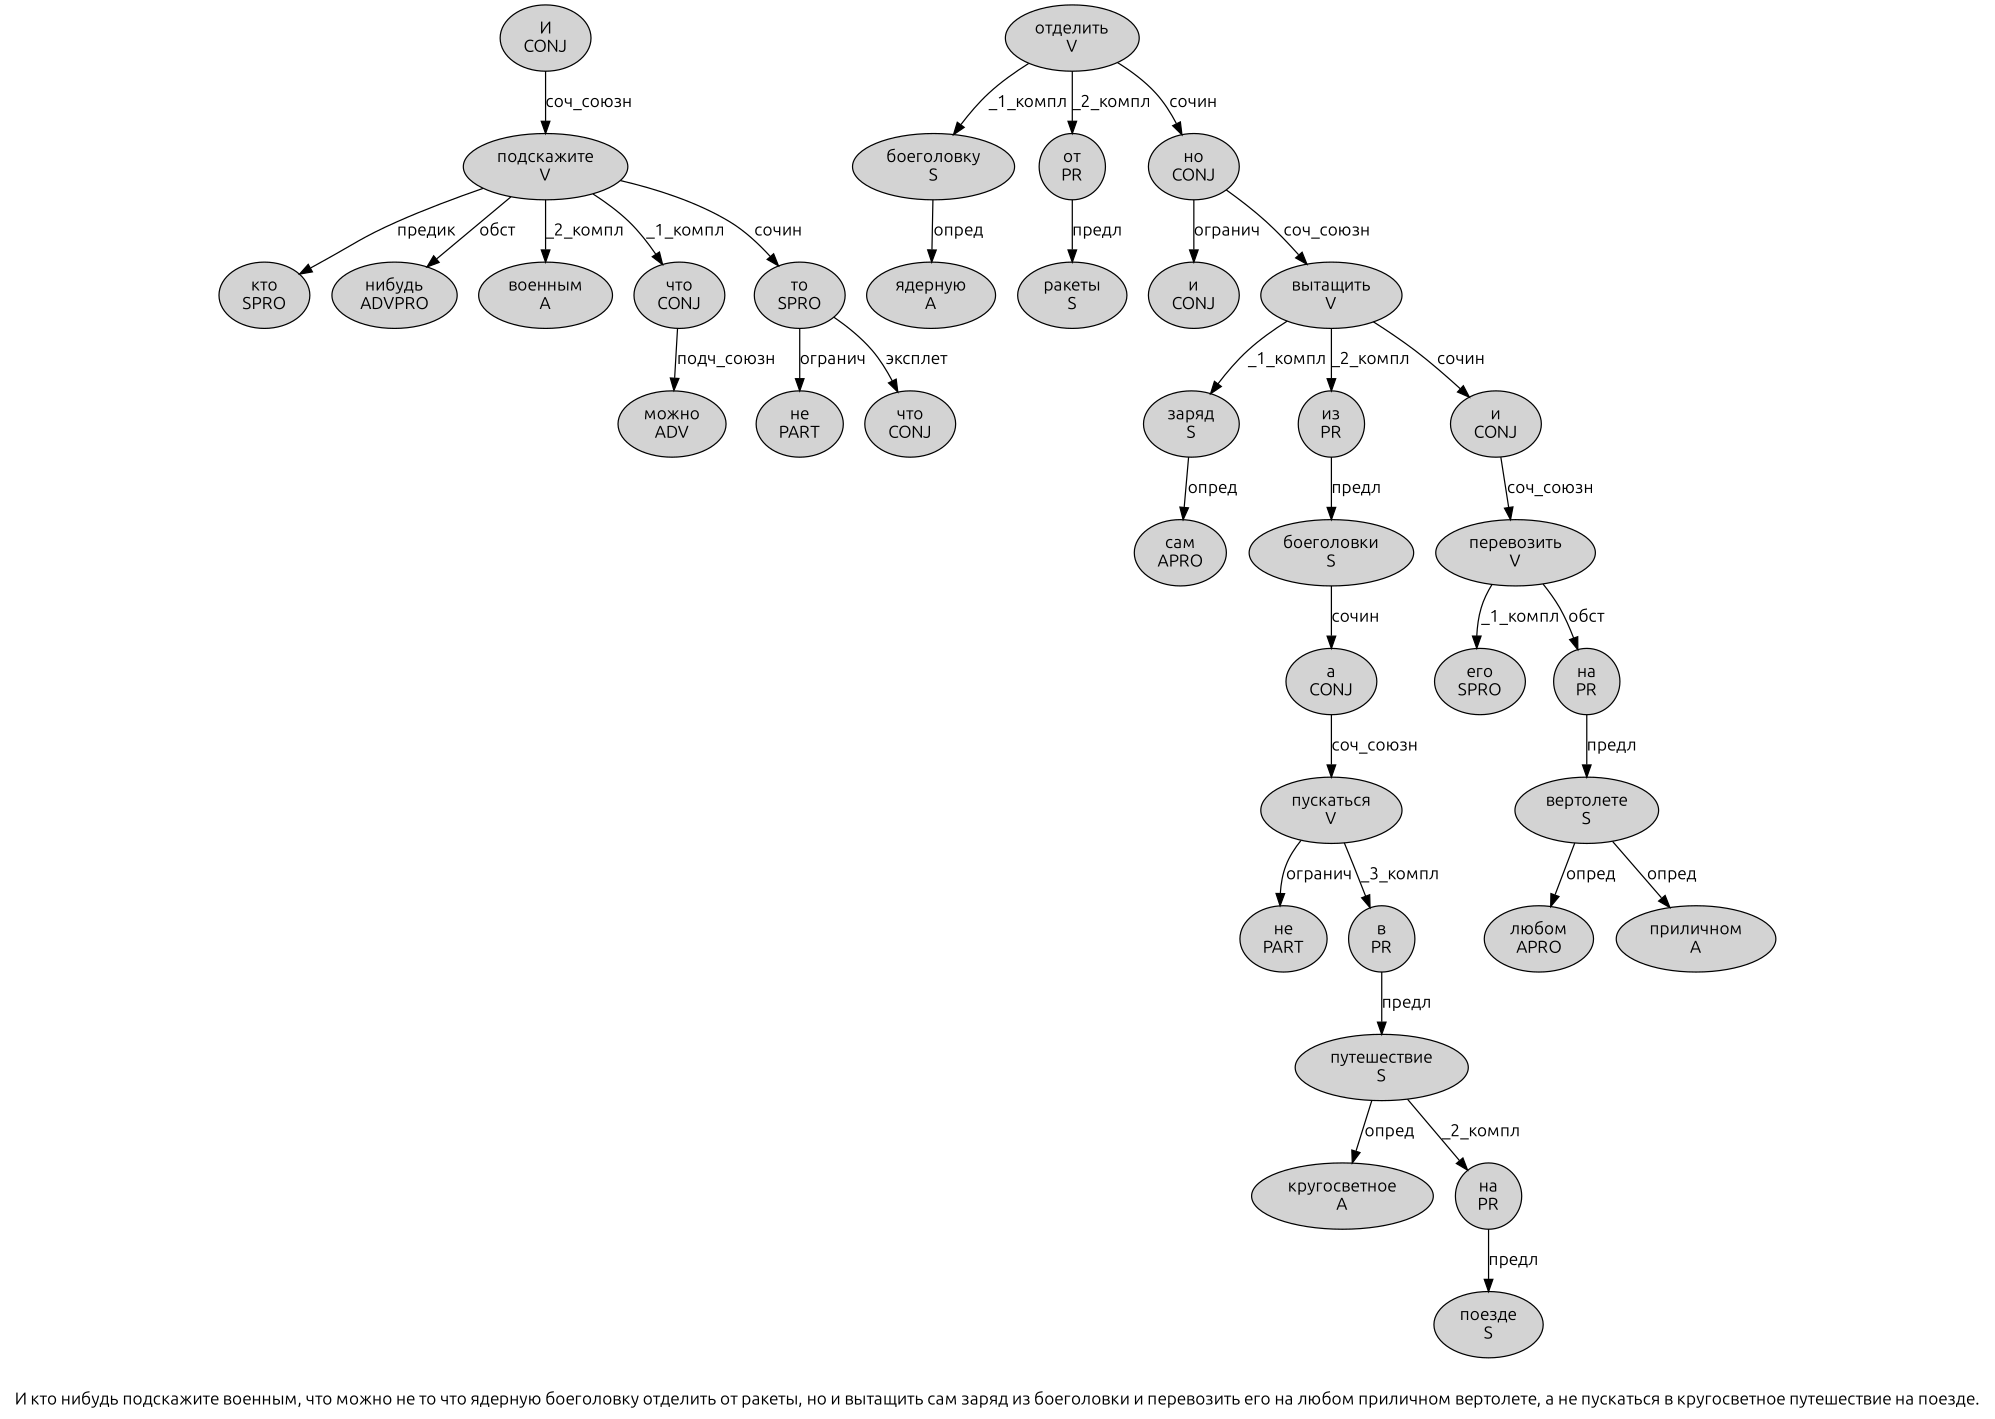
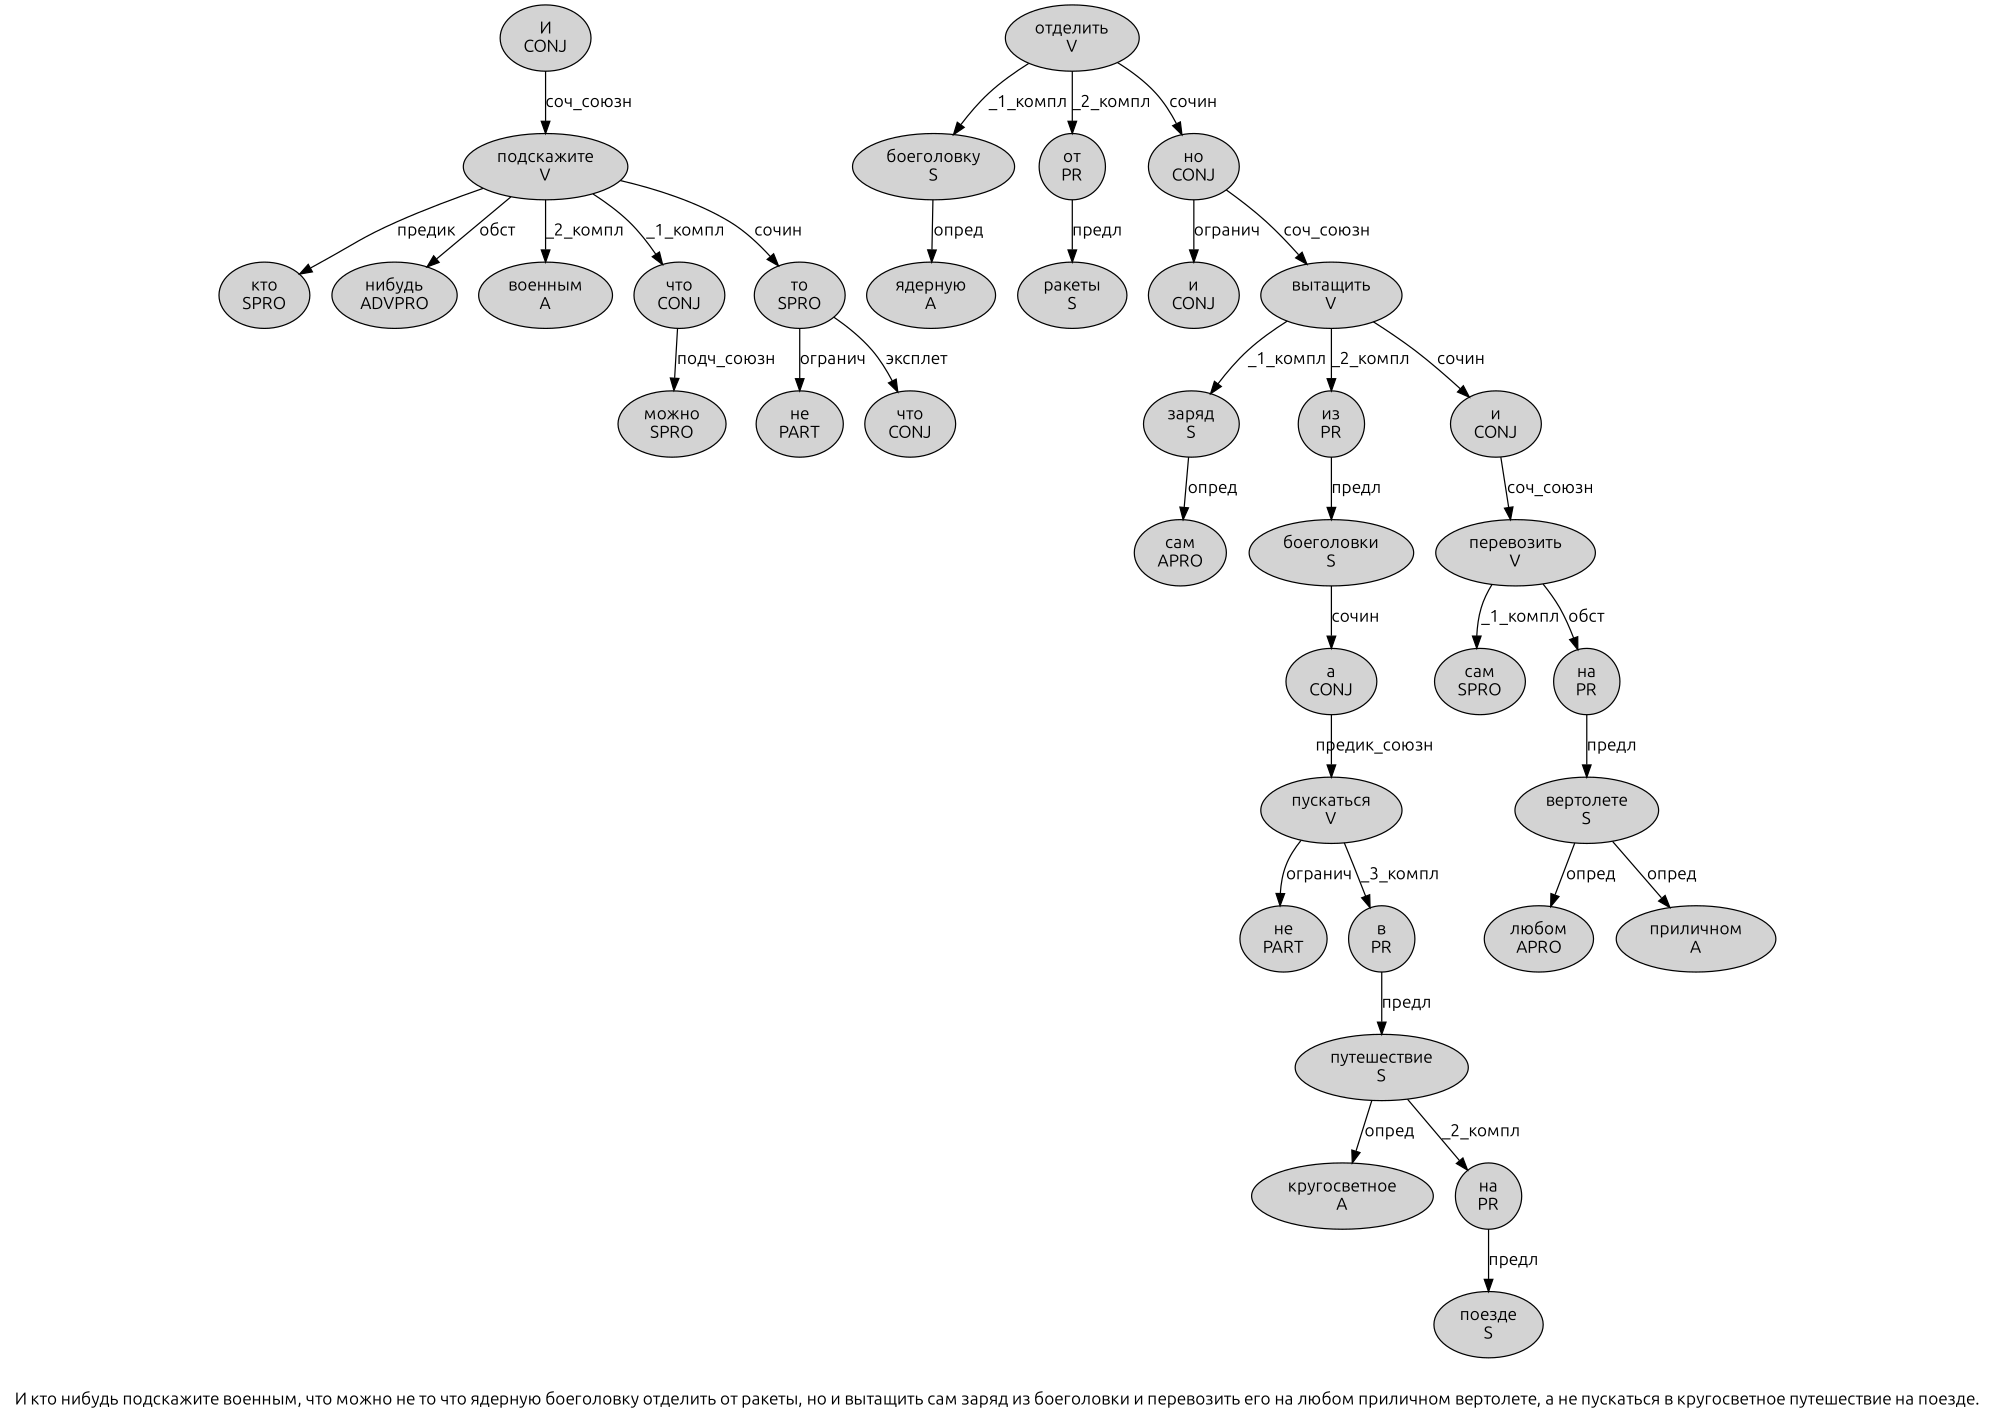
  digraph {
    fontname=Ubuntu
    label="И кто нибудь подскажите военным, что можно не то что ядерную боеголовку отделить от ракеты, но и вытащить сам заряд из боеголовки и перевозить его на любом приличном вертолете, а не пускаться в кругосветное путешествие на поезде."
    node [fillcolor=lightgray fontname=Ubuntu penwidth=1 shape=ellipse style=filled]
    edge [fontname=Ubuntu]
    n1 [label="И\nCONJ"]
    n2 [label="подскажите\nV"]
    n3 [label="кто\nSPRO"]
    n4 [label="нибудь\nADVPRO"]
    n5 [label="военным\nA"]
    n6 [label="что\nCONJ"]
    n7 [label="то\nSPRO"]
-   n8 [label="можно\nADV"]
+   n8 [label="можно\nSPRO"]
    n9 [label="не\nPART"]
    n10 [label="что\nCONJ"]
    n11 [label="ядерную\nA"]
    n12 [label="боеголовку\nS"]
    n13 [label="отделить\nV"]
    n14 [label="от\nPR"]
    n15 [label="но\nCONJ"]
    n16 [label="ракеты\nS"]
    n17 [label="и\nCONJ"]
    n18 [label="вытащить\nV"]
    n19 [label="заряд\nS"]
    n20 [label="из\nPR"]
    n21 [label="и\nCONJ"]
    n22 [label="сам\nAPRO"]
    n23 [label="боеголовки\nS"]
    n24 [label="перевозить\nV"]
    n25 [label="а\nCONJ"]
-   n26 [label="его\nSPRO"]
+   n26 [label="сам\nSPRO"]
    n27 [label="на\nPR"]
    n28 [label="вертолете\nS"]
    n29 [label="пускаться\nV"]
    n30 [label="любом\nAPRO"]
    n31 [label="приличном\nA"]
    n32 [label="не\nPART"]
    n33 [label="в\nPR"]
    n34 [label="путешествие\nS"]
    n35 [label="кругосветное\nA"]
    n36 [label="на\nPR"]
    n37 [label="поезде\nS"]
    n1 -> n2 [label="соч_союзн"]
    n2 -> n3 [label="предик"]
    n2 -> n4 [label="обст"]
    n2 -> n5 [label="_2_компл"]
    n2 -> n6 [label="_1_компл"]
    n2 -> n7 [label="сочин"]
    n6 -> n8 [label="подч_союзн"]
    n7 -> n9 [label="огранич"]
    n7 -> n10 [label="эксплет"]
    n12 -> n11 [label="опред"]
    n13 -> n12 [label="_1_компл"]
    n13 -> n14 [label="_2_компл"]
    n13 -> n15 [label="сочин"]
    n14 -> n16 [label="предл"]
    n15 -> n17 [label="огранич"]
    n15 -> n18 [label="соч_союзн"]
    n18 -> n19 [label="_1_компл"]
    n18 -> n20 [label="_2_компл"]
    n18 -> n21 [label="сочин"]
    n19 -> n22 [label="опред"]
    n20 -> n23 [label="предл"]
    n21 -> n24 [label="соч_союзн"]
    n23 -> n25 [label="сочин"]
    n24 -> n26 [label="_1_компл"]
    n24 -> n27 [label="обст"]
-   n25 -> n29 [label="соч_союзн"]
+   n25 -> n29 [label="предик_союзн"]
    n27 -> n28 [label="предл"]
    n28 -> n30 [label="опред"]
    n28 -> n31 [label="опред"]
    n29 -> n32 [label="огранич"]
    n29 -> n33 [label="_3_компл"]
    n33 -> n34 [label="предл"]
    n34 -> n35 [label="опред"]
    n34 -> n36 [label="_2_компл"]
    n36 -> n37 [label="предл"]
  }
